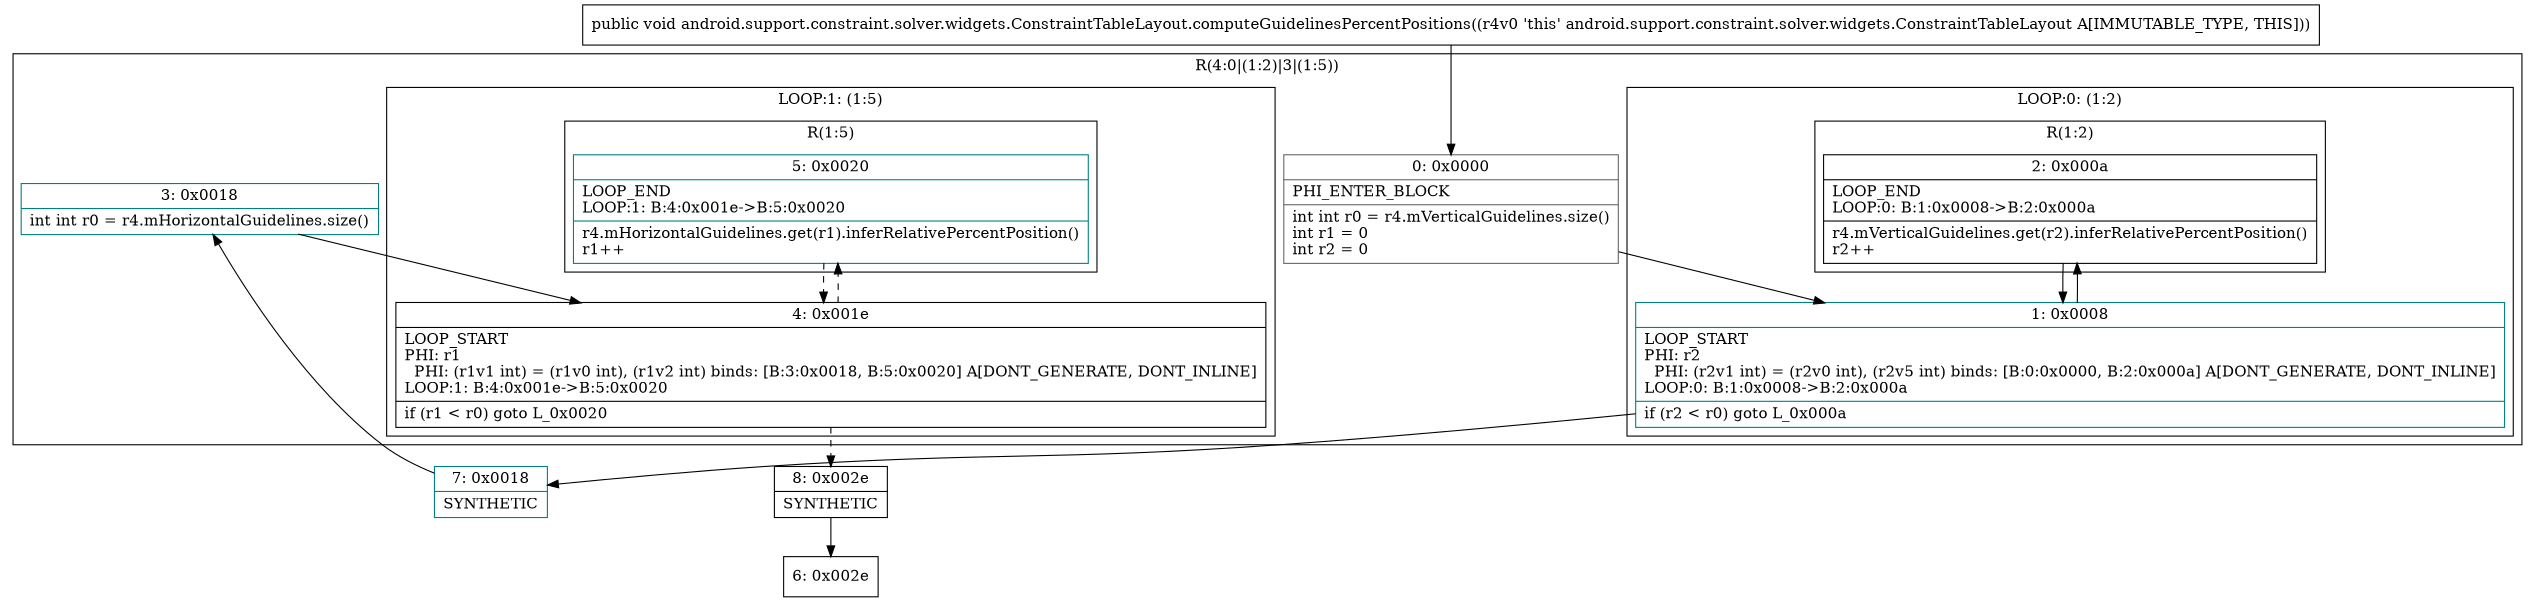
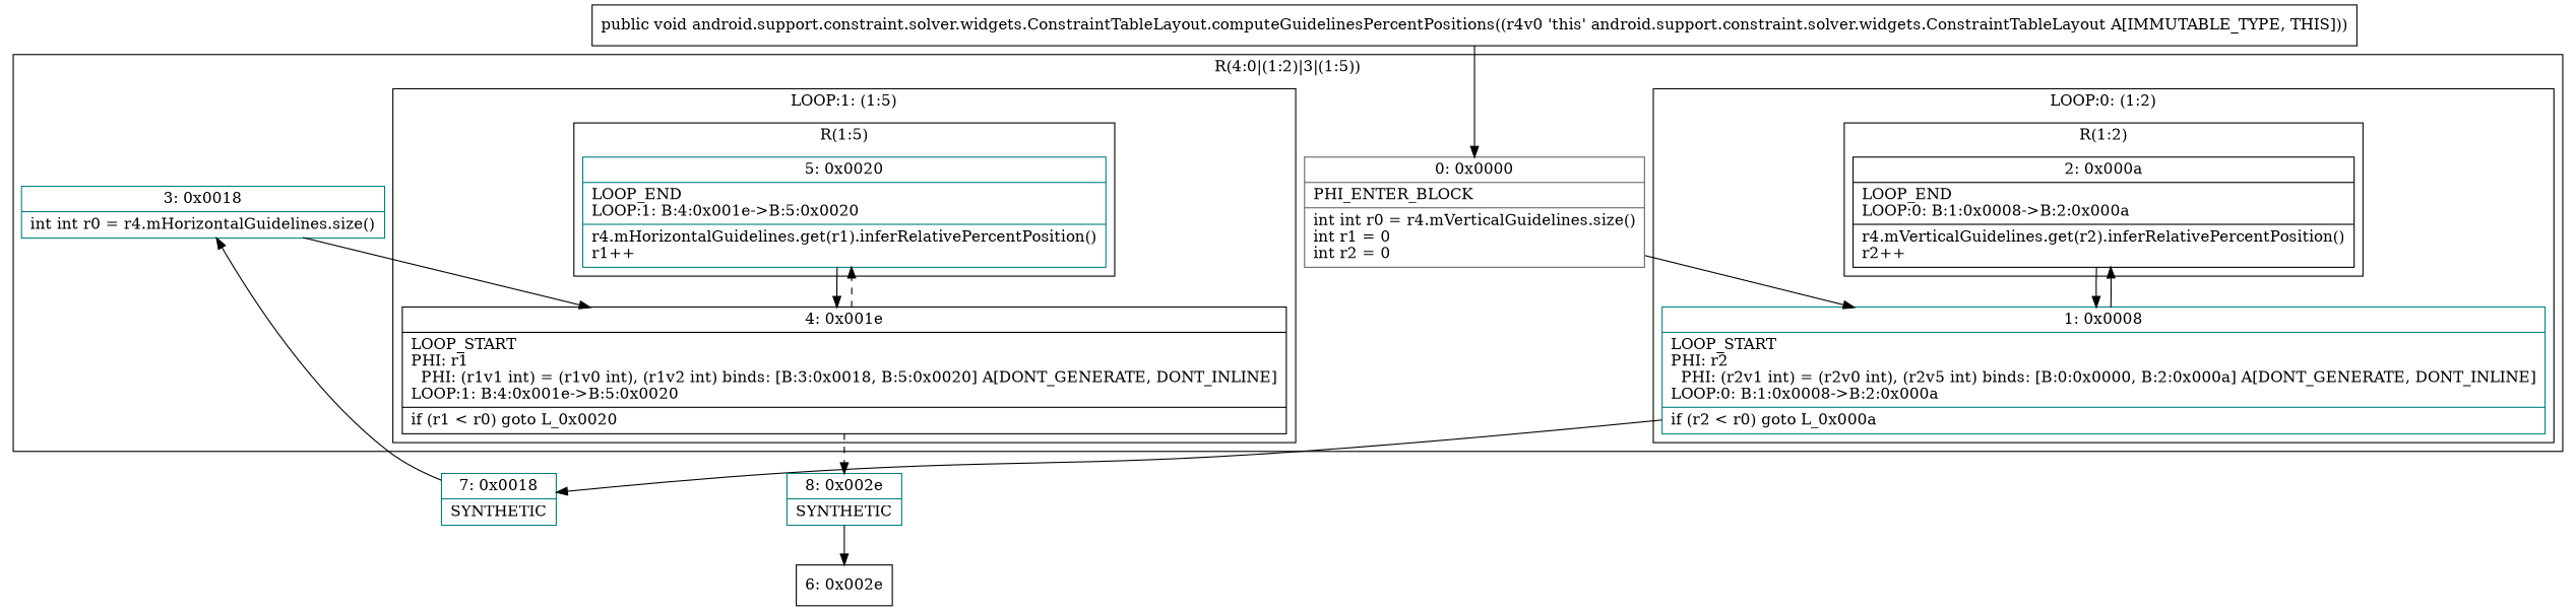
  digraph {
    node [color=black shape=record]
    n1 [label="{2\:\ 0x000a|LOOP_END\lLOOP:0: B:1:0x0008\-\>B:2:0x000a\l|r4.mVerticalGuidelines.get(r2).inferRelativePercentPosition()\lr2++\l}"]
    n2 [color=teal label="{1\:\ 0x0008|LOOP_START\lPHI: r2 \l  PHI: (r2v1 int) = (r2v0 int), (r2v5 int) binds: [B:0:0x0000, B:2:0x000a] A[DONT_GENERATE, DONT_INLINE]\lLOOP:0: B:1:0x0008\-\>B:2:0x000a\l|if (r2 \< r0) goto L_0x000a\l}"]
    n3 [color=teal label="{5\:\ 0x0020|LOOP_END\lLOOP:1: B:4:0x001e\-\>B:5:0x0020\l|r4.mHorizontalGuidelines.get(r1).inferRelativePercentPosition()\lr1++\l}"]
    n4 [label="{4\:\ 0x001e|LOOP_START\lPHI: r1 \l  PHI: (r1v1 int) = (r1v0 int), (r1v2 int) binds: [B:3:0x0018, B:5:0x0020] A[DONT_GENERATE, DONT_INLINE]\lLOOP:1: B:4:0x001e\-\>B:5:0x0020\l|if (r1 \< r0) goto L_0x0020\l}"]
    n5 [color=gray40 label="{0\:\ 0x0000|PHI_ENTER_BLOCK\l|int int r0 = r4.mVerticalGuidelines.size()\lint r1 = 0\lint r2 = 0\l}"]
    n6 [color=teal label="{3\:\ 0x0018|int int r0 = r4.mHorizontalGuidelines.size()\l}"]
    n7 [color=teal label="{7\:\ 0x0018|SYNTHETIC\l}"]
-   n8 [label="{8\:\ 0x002e|SYNTHETIC\l}"]
+   n8 [color=teal label="{8\:\ 0x002e|SYNTHETIC\l}"]
    n9 [label="{6\:\ 0x002e}"]
    n10 [label="{public void android.support.constraint.solver.widgets.ConstraintTableLayout.computeGuidelinesPercentPositions((r4v0 'this' android.support.constraint.solver.widgets.ConstraintTableLayout A[IMMUTABLE_TYPE, THIS])) }"]
    subgraph cluster_1 {
      label="R(4:0|(1:2)|3|(1:5))"
      n5
      n6
      subgraph cluster_2 {
        label="LOOP:0: (1:2)"
        n2
        subgraph cluster_3 {
          label="R(1:2)"
          n1
        }
      }
      subgraph cluster_4 {
        label="LOOP:1: (1:5)"
        n4
        subgraph cluster_5 {
          label="R(1:5)"
          n3
        }
      }
    }
    n1 -> n2
    n2 -> n1
    n2 -> n7 [style=solid]
-   n3 -> n4 [style=dashed]
+   n3 -> n4
    n4 -> n3 [style=dashed]
    n4 -> n8 [style=dashed]
    n5 -> n2
    n6 -> n4
    n7 -> n6
    n8 -> n9
    n10 -> n5
  }
